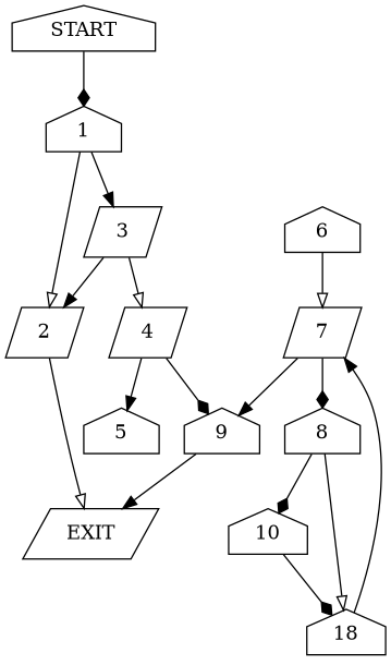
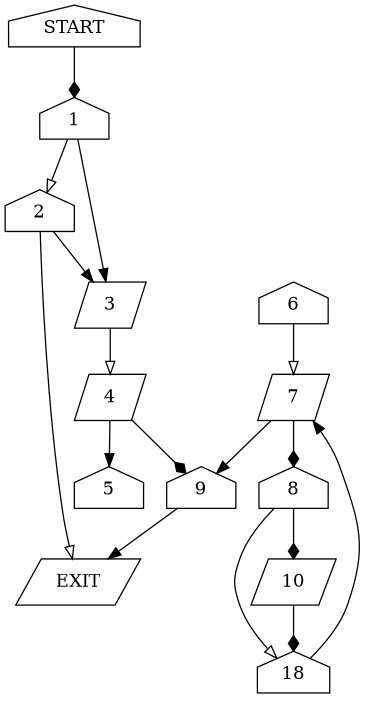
  digraph {
    node [shape=house]
    edge [arrowhead=normal]
    n1 [label=START]
    1
-   2 [shape=parallelogram]
+   2
    3 [shape=parallelogram]
    n5 [label=EXIT shape=parallelogram]
    4 [shape=parallelogram]
    5
    9
    7 [shape=parallelogram]
    6
    8
-   10
+   10 [shape=parallelogram]
    n13 [label=18]
    n1 -> 1 [arrowhead=diamond]
    1 -> 2 [arrowhead=onormal]
    1 -> 3
    2 -> n5 [arrowhead=onormal]
-   3 -> 2
+   2 -> 3
    3 -> 4 [arrowhead=onormal]
    4 -> 5
    4 -> 9 [arrowhead=diamond]
    9 -> n5
    7 -> 9
    7 -> 8 [arrowhead=diamond]
    6 -> 7 [arrowhead=onormal]
    8 -> 10 [arrowhead=diamond]
    8 -> n13 [arrowhead=onormal]
    10 -> n13 [arrowhead=diamond]
    n13 -> 7
  }
